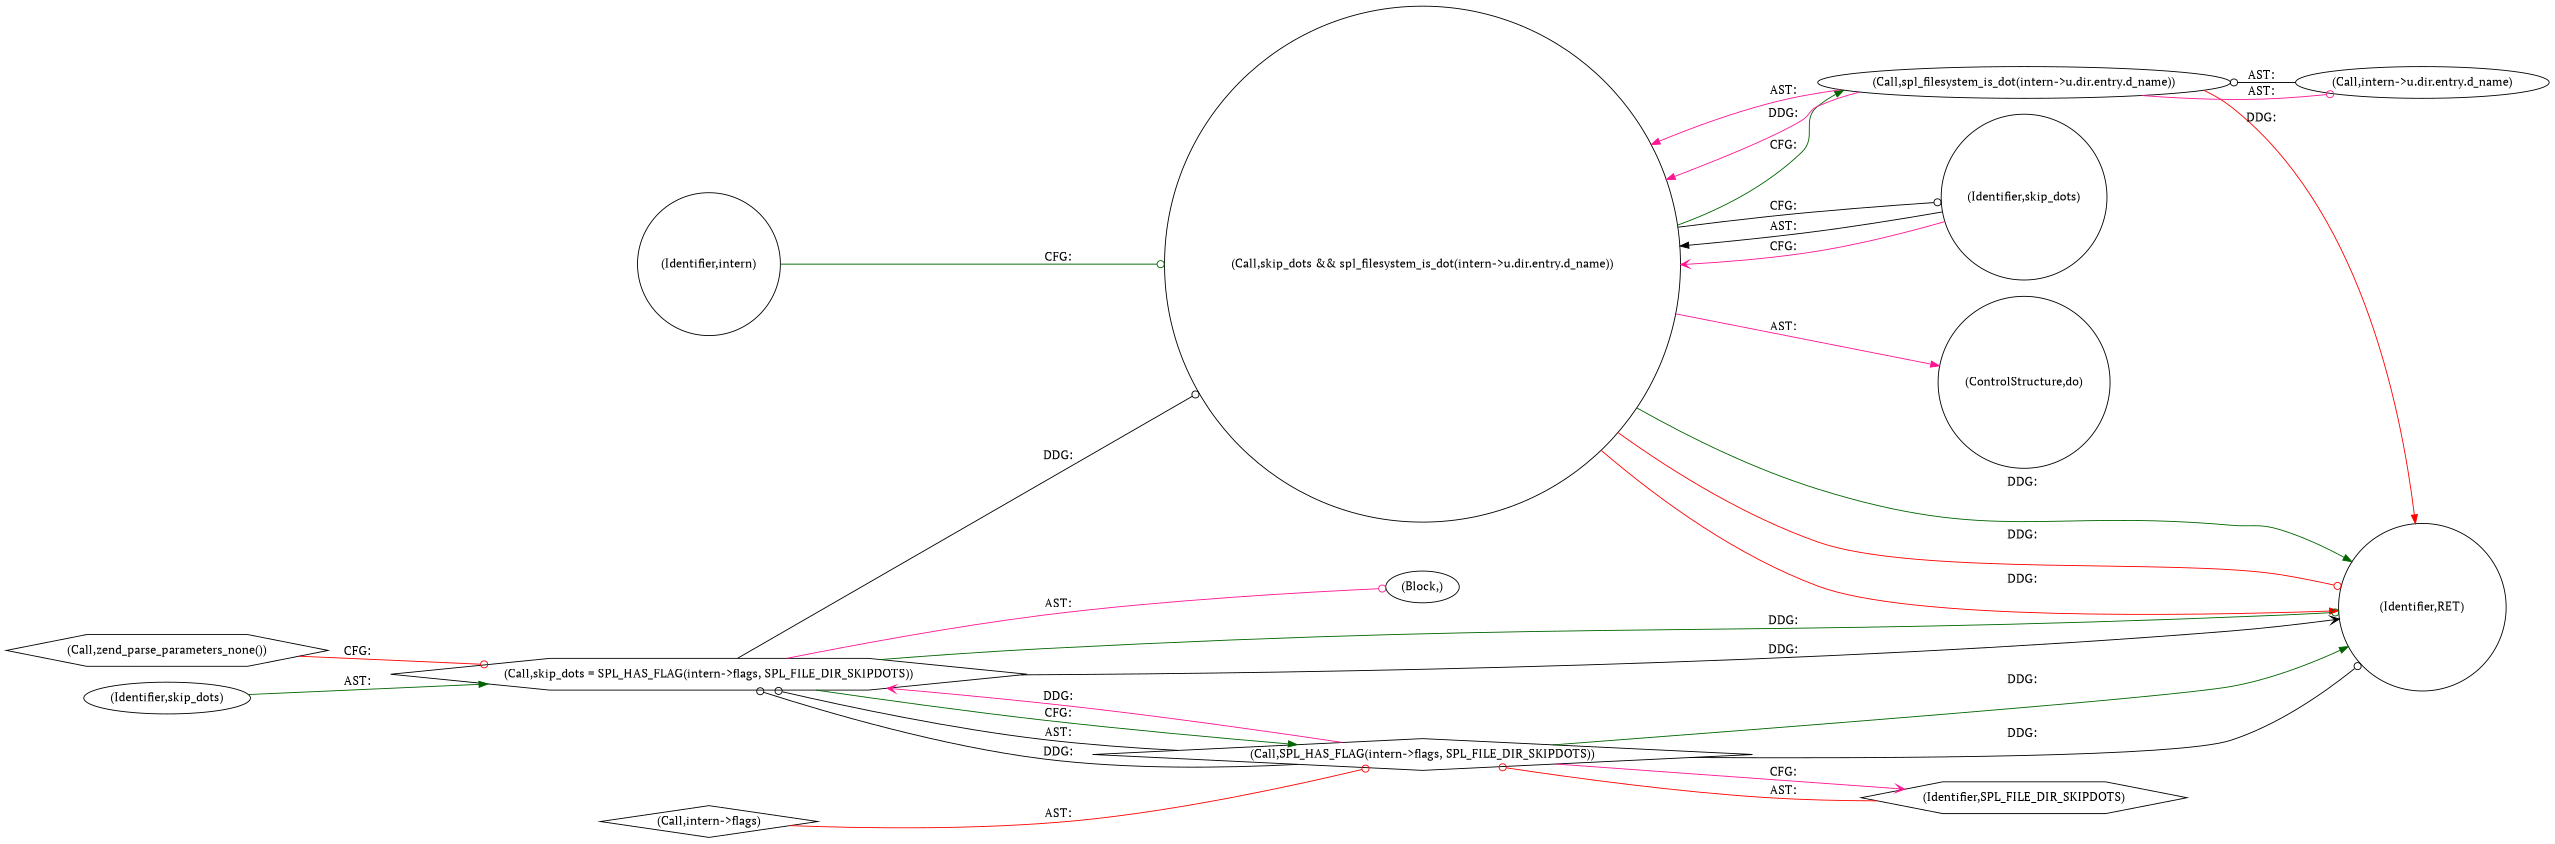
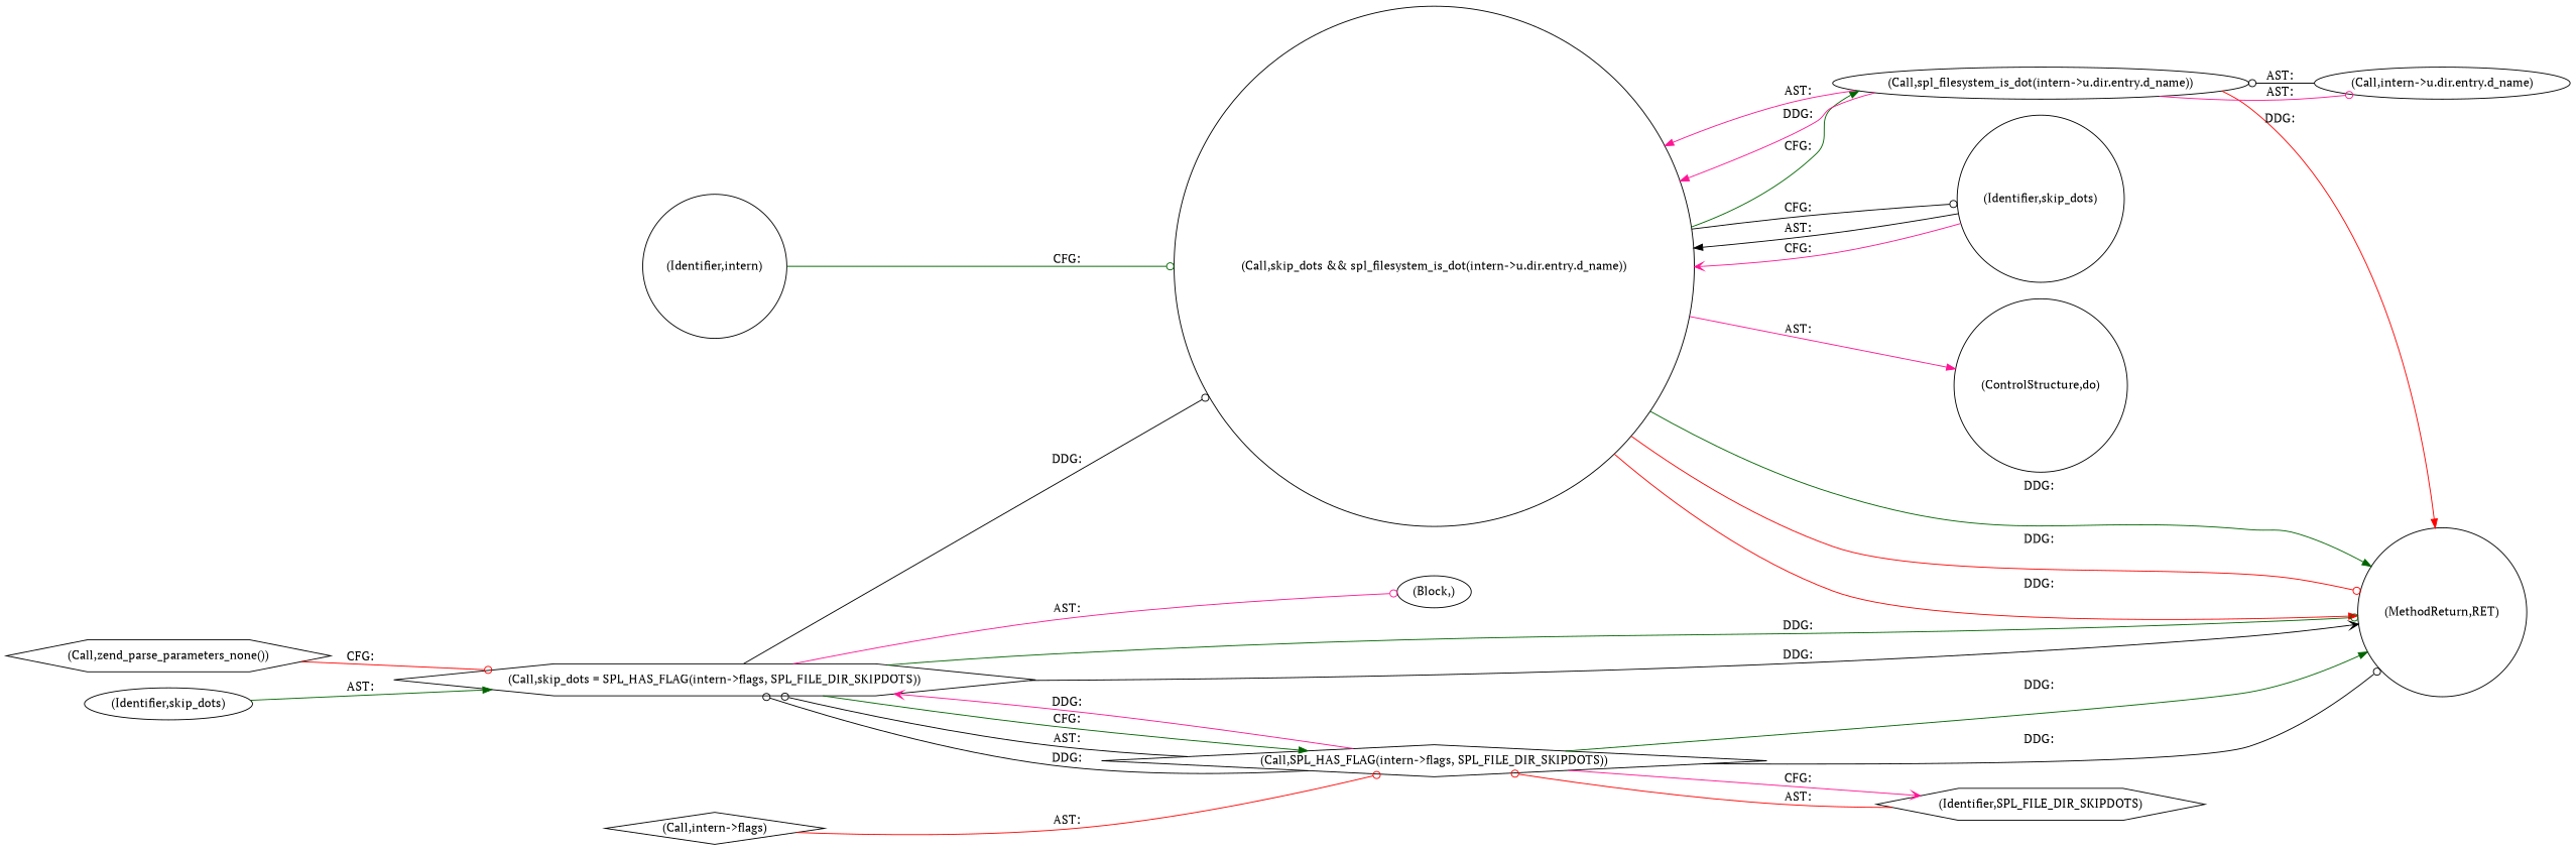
  digraph {
    fontname="PT Serif"
    rankdir=LR
    node [fontname="PT Serif" shape=circle]
    edge [arrowhead=odot color=black fontname="PT Serif"]
    n1 [label="(Call,skip_dots && spl_filesystem_is_dot(intern->u.dir.entry.d_name))"]
    n2 [label="(Call,spl_filesystem_is_dot(intern->u.dir.entry.d_name))" shape=ellipse]
-   n3 [label="(Identifier,RET)"]
+   n3 [label="(MethodReturn,RET)"]
    n4 [label="(Identifier,skip_dots)"]
    n5 [label="(ControlStructure,do)"]
    n6 [label="(Call,intern->u.dir.entry.d_name)" shape=ellipse]
    n7 [label="(Call,skip_dots = SPL_HAS_FLAG(intern->flags, SPL_FILE_DIR_SKIPDOTS))" shape=hexagon]
    n8 [label="(Call,SPL_HAS_FLAG(intern->flags, SPL_FILE_DIR_SKIPDOTS))" shape=diamond]
    n9 [label="(Block,)" shape=ellipse]
    n10 [label="(Identifier,SPL_FILE_DIR_SKIPDOTS)" shape=hexagon]
    n11 [label="(Call,zend_parse_parameters_none())" shape=hexagon]
    n12 [label="(Identifier,skip_dots)" shape=ellipse]
    n13 [label="(Identifier,intern)"]
    n14 [label="(Call,intern->flags)" shape=diamond]
    n1 -> n2 [arrowhead=normal color=darkgreen label="CFG: "]
    n1 -> n3 [arrowhead=normal color=darkgreen label="DDG: "]
    n1 -> n3 [color=red label="DDG: "]
    n1 -> n3 [arrowhead=normal color=red label="DDG: "]
    n1 -> n4 [label="CFG: "]
    n1 -> n5 [arrowhead=normal color=deeppink label="AST: "]
    n2 -> n1 [arrowhead=normal color=deeppink label="AST: "]
    n2 -> n1 [arrowhead=normal color=deeppink label="DDG: "]
    n2 -> n3 [arrowhead=normal color=red label="DDG: "]
    n2 -> n6 [color=deeppink label="AST: "]
    n4 -> n1 [arrowhead=normal label="AST: "]
    n4 -> n1 [arrowhead=vee color=deeppink label="CFG: "]
    n6 -> n2 [label="AST: "]
    n7 -> n1 [label="DDG: "]
    n7 -> n3 [color=darkgreen label="DDG: "]
    n7 -> n3 [arrowhead=vee label="DDG: "]
    n7 -> n8 [arrowhead=normal color=darkgreen label="CFG: "]
    n7 -> n9 [color=deeppink label="AST: "]
    n8 -> n3 [arrowhead=normal color=darkgreen label="DDG: "]
    n8 -> n3 [label="DDG: "]
    n8 -> n7 [label="AST: "]
    n8 -> n7 [label="DDG: "]
    n8 -> n7 [arrowhead=vee color=deeppink label="DDG: "]
    n8 -> n10 [arrowhead=vee color=deeppink label="CFG: "]
    n10 -> n8 [color=red label="AST: "]
    n11 -> n7 [color=red label="CFG: "]
    n12 -> n7 [arrowhead=normal color=darkgreen label="AST: "]
    n13 -> n1 [color=darkgreen label="CFG: "]
    n14 -> n8 [color=red label="AST: "]
  }
